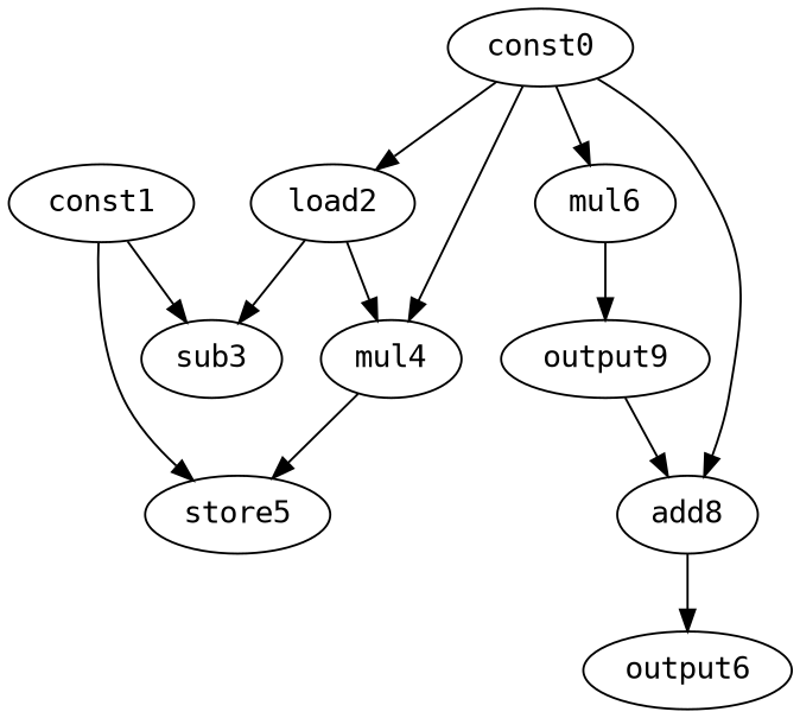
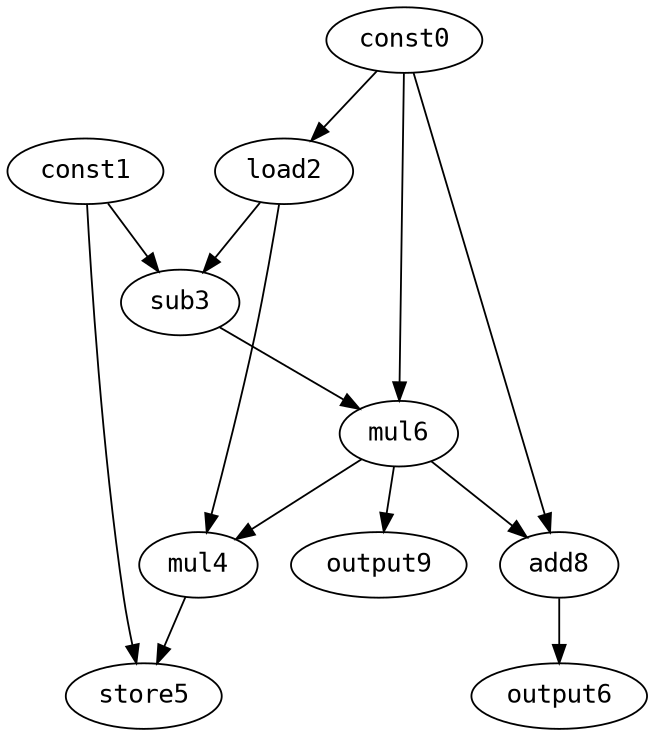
  digraph {
    fontname="DejaVu Sans Mono"
    node [fontname="DejaVu Sans Mono" opcode=const]
    edge [fontname="DejaVu Sans Mono" operand=0]
    load2 [opcode=load]
    const0
    mul4 [opcode=mul]
    n4 [label=mul6 opcode=mul]
    add8 [opcode=add]
    sub3 [opcode=sub]
    store5 [opcode=store]
    output9 [opcode=output]
    output6 [opcode=output]
    const1
    load2 -> mul4 [operand=1]
    load2 -> sub3 [operand=1]
    const0 -> load2
-   const0 -> mul4
+   n4 -> mul4
    const0 -> n4
    const0 -> add8
    mul4 -> store5 [operand=1]
-   output9 -> add8 [operand=1]
+   n4 -> add8 [operand=1]
    n4 -> output9
    add8 -> output6
+   sub3 -> n4 [operand=1]
    const1 -> sub3
    const1 -> store5
  }
